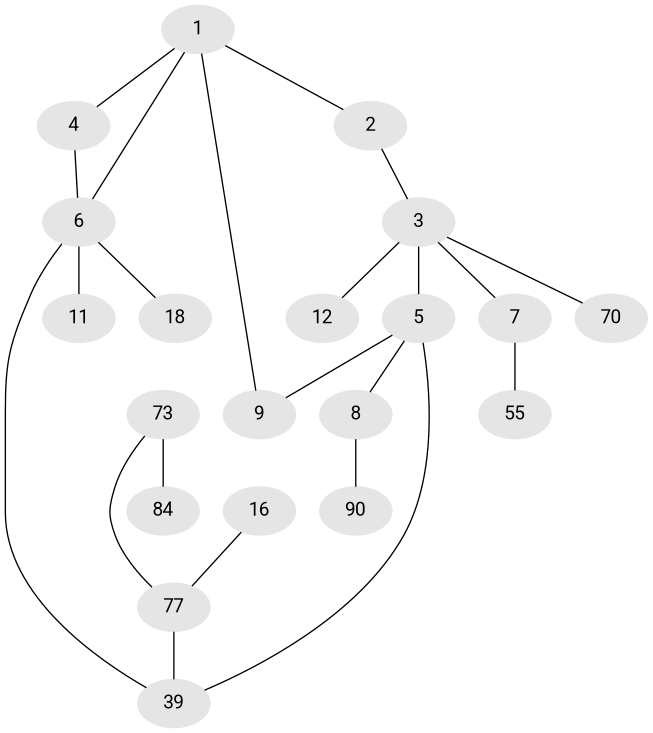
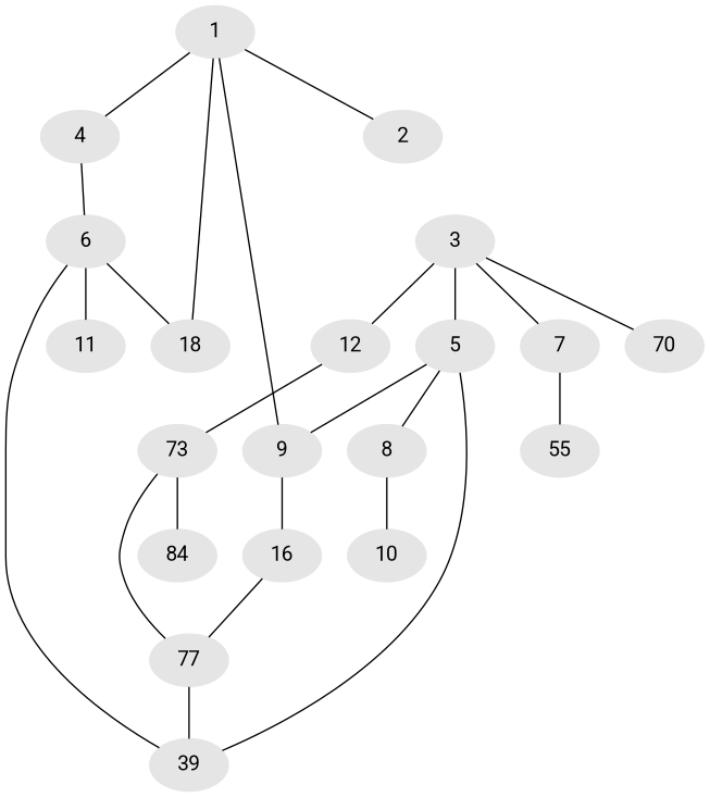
  graph {
    fontname=Roboto
    node [color=gray90 fontname=Roboto style=filled]
    edge [fontname=Roboto]
    1
    2
    4
    6
    9
    3
    5
    7
    12
    n10 [label=70]
    n11 [label=39]
    11
    18
    16
    8
    n16 [label=55]
    n17 [label=73]
-   10 [label=90]
+   10
    n19 [label=77]
    n20 [label=84]
    1 -- 2
    1 -- 4
-   1 -- 6
+   1 -- 18
    1 -- 9
-   2 -- 3
    4 -- 6
    6 -- n11
    6 -- 11
    6 -- 18
+   9 -- 16
    3 -- 5
    3 -- 7
    3 -- 12
    3 -- n10
    5 -- 9
    5 -- n11
    5 -- 8
    7 -- n16
+   12 -- n17
    16 -- n19
    8 -- 10
    n17 -- n19
    n17 -- n20
    n19 -- n11
  }
